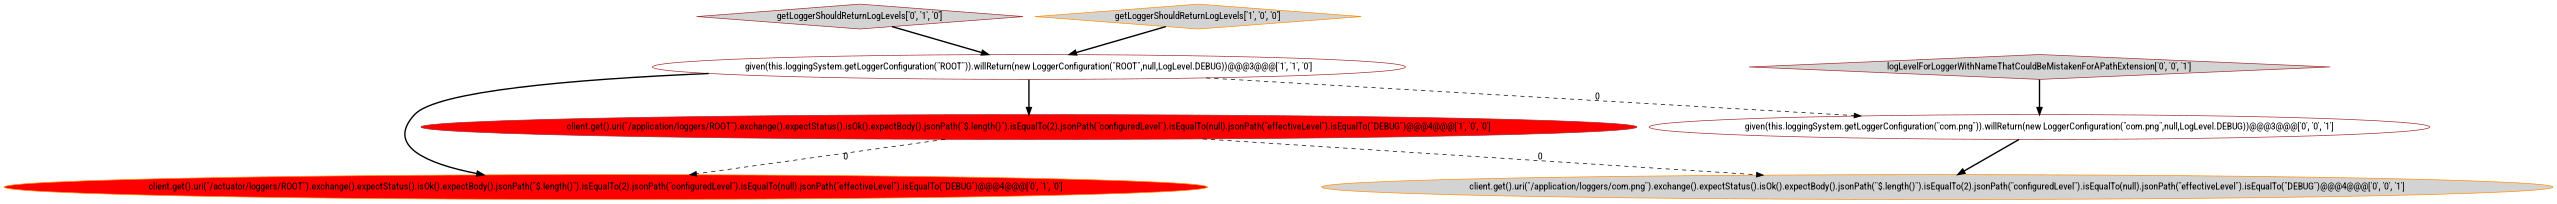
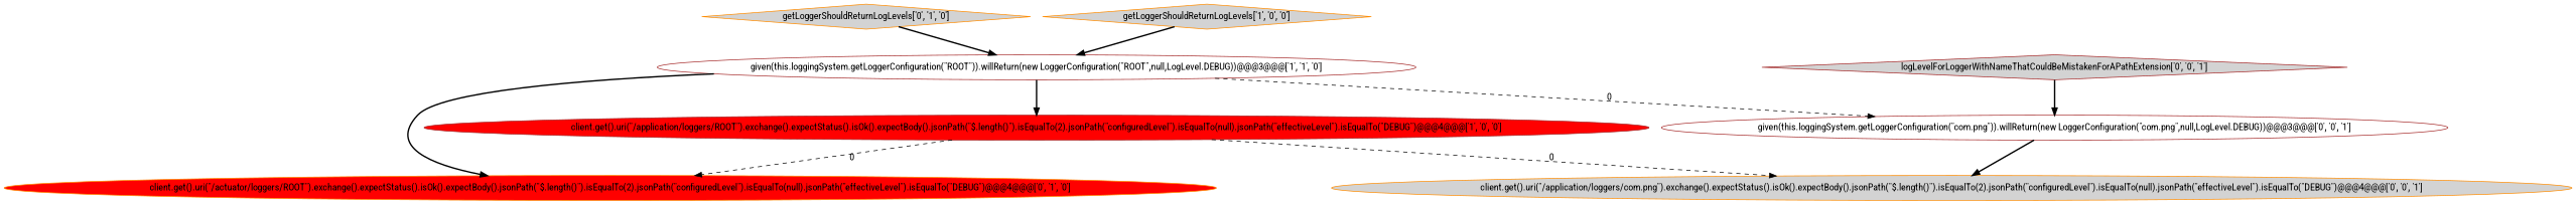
  digraph {
    fontname="Roboto Condensed"
    node [fillcolor=lightgray shape=ellipse style=filled color=brown fontname="Roboto Condensed"]
    edge [style=bold fontname="Roboto Condensed"]
    n1 [fillcolor=white label="given(this.loggingSystem.getLoggerConfiguration(\"com.png\")).willReturn(new LoggerConfiguration(\"com.png\",null,LogLevel.DEBUG))@@@3@@@['0', '0', '1']"]
    n2 [label="client.get().uri(\"/application/loggers/com.png\").exchange().expectStatus().isOk().expectBody().jsonPath(\"$.length()\").isEqualTo(2).jsonPath(\"configuredLevel\").isEqualTo(null).jsonPath(\"effectiveLevel\").isEqualTo(\"DEBUG\")@@@4@@@['0', '0', '1']" color=darkorange]
    n3 [fillcolor=white label="given(this.loggingSystem.getLoggerConfiguration(\"ROOT\")).willReturn(new LoggerConfiguration(\"ROOT\",null,LogLevel.DEBUG))@@@3@@@['1', '1', '0']"]
    n4 [fillcolor=red label="client.get().uri(\"/application/loggers/ROOT\").exchange().expectStatus().isOk().expectBody().jsonPath(\"$.length()\").isEqualTo(2).jsonPath(\"configuredLevel\").isEqualTo(null).jsonPath(\"effectiveLevel\").isEqualTo(\"DEBUG\")@@@4@@@['1', '0', '0']"]
    n5 [fillcolor=red label="client.get().uri(\"/actuator/loggers/ROOT\").exchange().expectStatus().isOk().expectBody().jsonPath(\"$.length()\").isEqualTo(2).jsonPath(\"configuredLevel\").isEqualTo(null).jsonPath(\"effectiveLevel\").isEqualTo(\"DEBUG\")@@@4@@@['0', '1', '0']" color=darkorange]
-   n6 [label="getLoggerShouldReturnLogLevels['0', '1', '0']" shape=diamond]
+   n6 [label="getLoggerShouldReturnLogLevels['0', '1', '0']" shape=diamond color=darkorange]
    n7 [label="getLoggerShouldReturnLogLevels['1', '0', '0']" shape=diamond color=darkorange]
    n8 [label="logLevelForLoggerWithNameThatCouldBeMistakenForAPathExtension['0', '0', '1']" shape=diamond]
    n1 -> n2
    n3 -> n1 [label=0 style=dashed]
    n3 -> n4
    n3 -> n5
    n4 -> n2 [label=0 style=dashed]
    n4 -> n5 [label=0 style=dashed]
    n6 -> n3
    n7 -> n3
    n8 -> n1
  }
